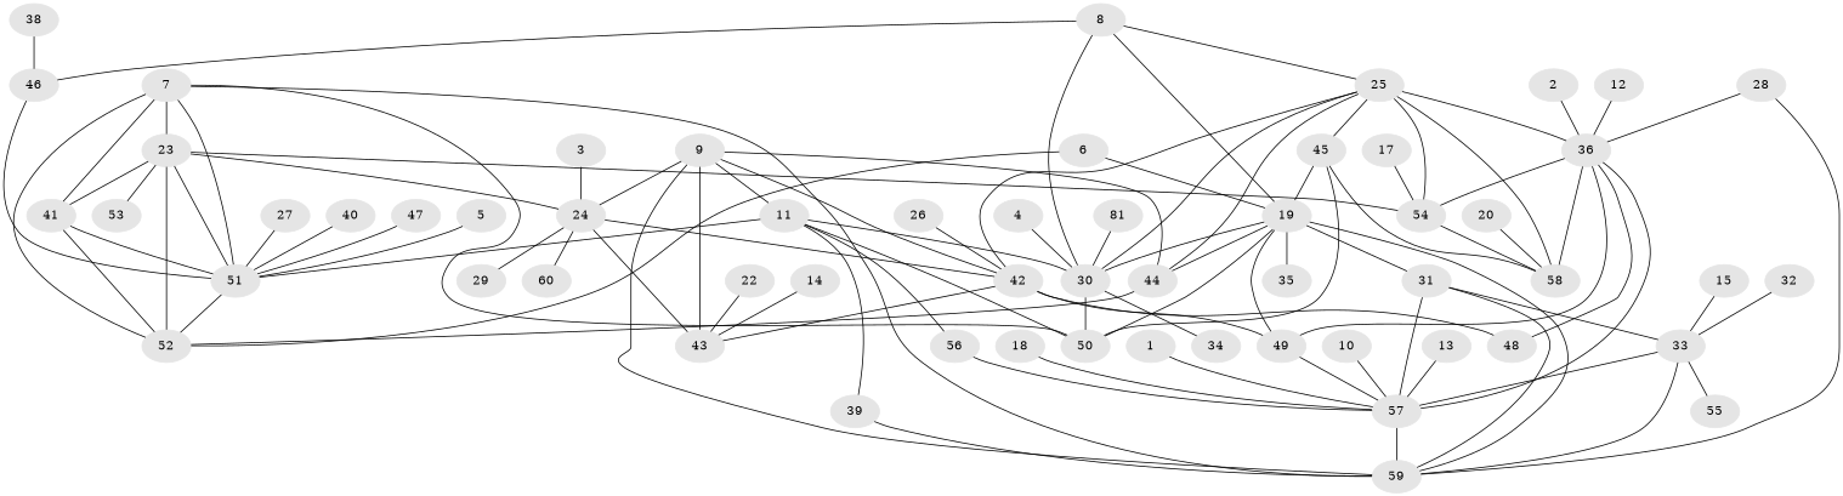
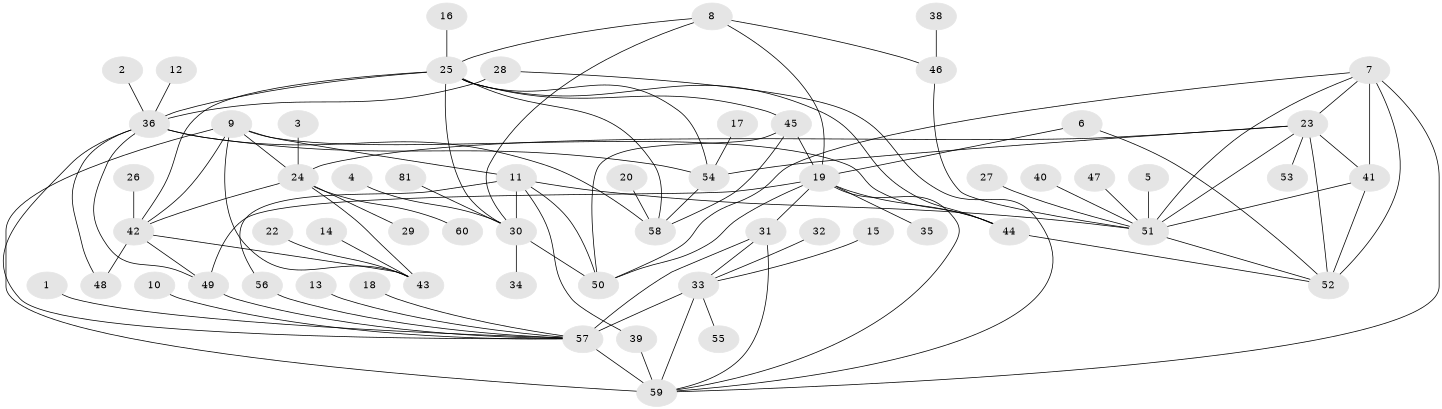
  graph {
    node [color=gray90 style=filled]
    edge [weight=1.0]
    1
    57
    59
    2
    36
    54
    49
    58
    48
    3
    24
    42
    43
    29
    60
    4
    30
    50
    34
    5
    51
    52
    6
    19
    44
    31
    35
    7
    23
    41
    53
    8
    25
    46
    45
    9
    11
    39
    56
    10
    12
    13
    14
    15
    33
    55
+   16
    17
    18
    20
    n51 [label=81]
    22
    26
    27
    28
    32
    38
    40
    47
    1 -- 57
    57 -- 59 [weight=4.0]
    2 -- 36
    36 -- 57
    36 -- 54 [weight=2.0]
    36 -- 49
    36 -- 58 [weight=4.0]
    36 -- 48
    54 -- 58 [weight=2.0]
    49 -- 57
    3 -- 24
    24 -- 42
    24 -- 43 [weight=2.0]
    24 -- 29
    24 -- 60
    42 -- 49
    42 -- 48
    42 -- 43 [weight=2.0]
    4 -- 30
    30 -- 50 [weight=2.0]
    30 -- 34
    5 -- 51
    51 -- 52 [weight=2.0]
    6 -- 52
    6 -- 19
    19 -- 59
    19 -- 49
-   19 -- 30 [weight=2.0]
    19 -- 50
    19 -- 44
    19 -- 31
    19 -- 35
    44 -- 52
    31 -- 57 [weight=2.0]
    31 -- 59 [weight=2.0]
    31 -- 33
    7 -- 59
    7 -- 50
    7 -- 51
    7 -- 52 [weight=2.0]
    7 -- 23
    7 -- 41
    23 -- 54
    23 -- 24
    23 -- 51
    23 -- 52 [weight=2.0]
    23 -- 41
    23 -- 53
    41 -- 51
    41 -- 52 [weight=2.0]
    8 -- 30
    8 -- 19
    8 -- 25
    8 -- 46
    25 -- 36 [weight=2.0]
    25 -- 54
    25 -- 58 [weight=2.0]
    25 -- 42
    25 -- 30
    25 -- 44
    25 -- 45
    46 -- 51
    45 -- 58
    45 -- 50
    45 -- 19 [weight=2.0]
    9 -- 59 [weight=2.0]
    9 -- 24 [weight=2.0]
    9 -- 42 [weight=2.0]
    9 -- 43 [weight=4.0]
    9 -- 44
    9 -- 11
    11 -- 30 [weight=4.0]
    11 -- 50 [weight=2.0]
    11 -- 51
    11 -- 39
    11 -- 56
    39 -- 59
    56 -- 57
    10 -- 57
    12 -- 36
    13 -- 57
    14 -- 43
    15 -- 33
    33 -- 57 [weight=2.0]
    33 -- 59 [weight=2.0]
    33 -- 55
+   16 -- 25
    17 -- 54
    18 -- 57
    20 -- 58
    n51 -- 30
    22 -- 43
    26 -- 42
    27 -- 51
    28 -- 59
    28 -- 36
    32 -- 33
    38 -- 46
    40 -- 51
    47 -- 51
  }
